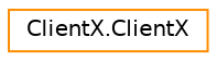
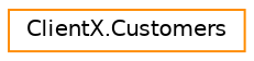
  digraph {
    rankdir=LR
-   n1 [color=darkorange fillcolor=white fontname=Helvetica fontsize=10 height=0.2 label="ClientX.ClientX" shape=record style=filled width=0.4]
+   n1 [color=darkorange fillcolor=white fontname=Helvetica fontsize=10 height=0.2 label="ClientX.Customers" shape=record style=filled width=0.4]
  }
